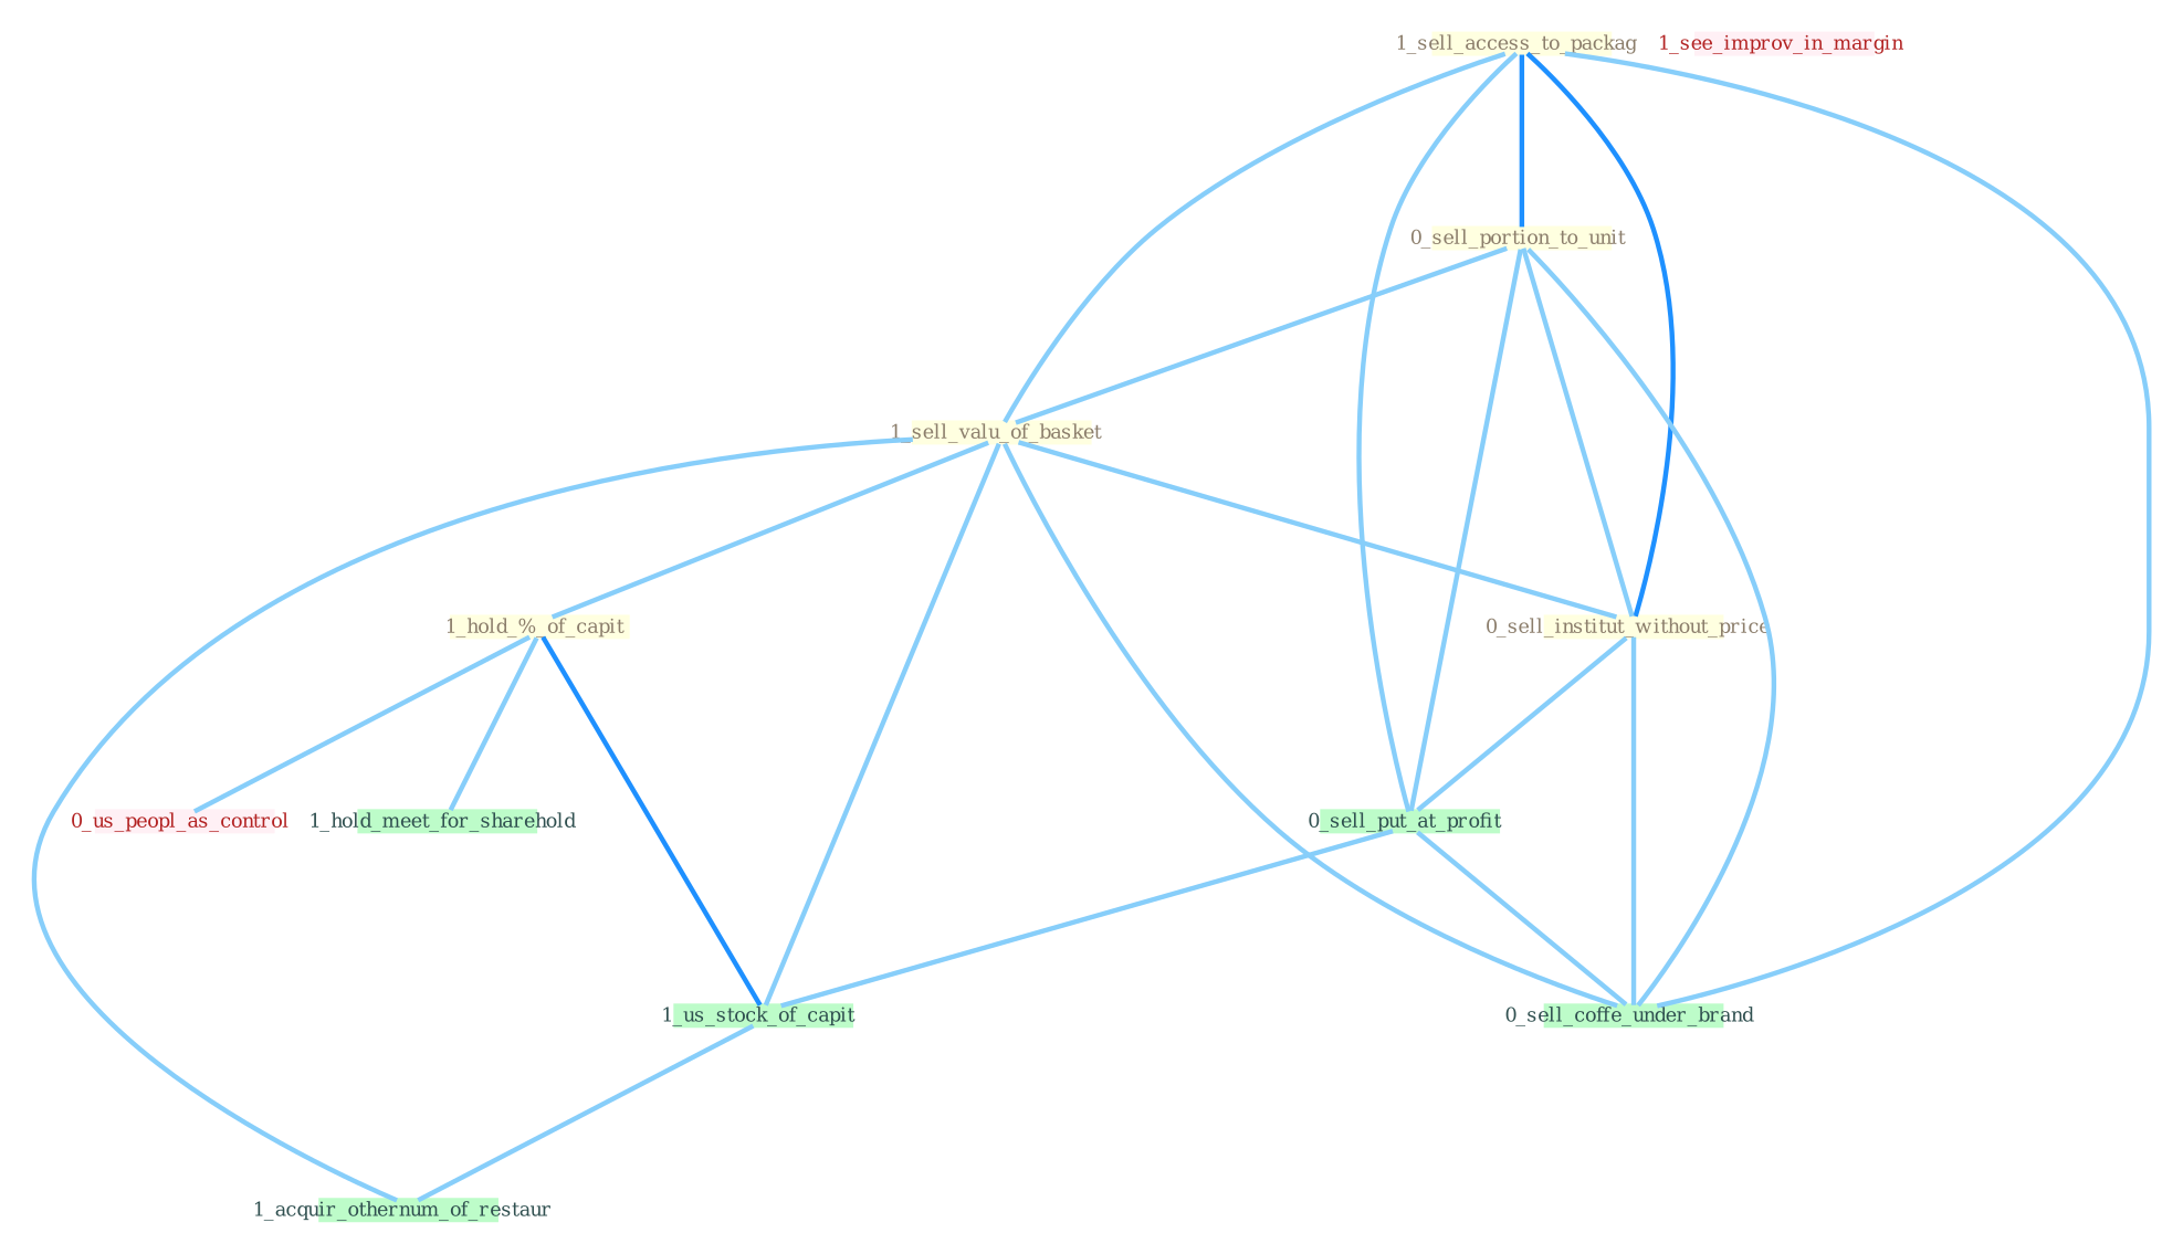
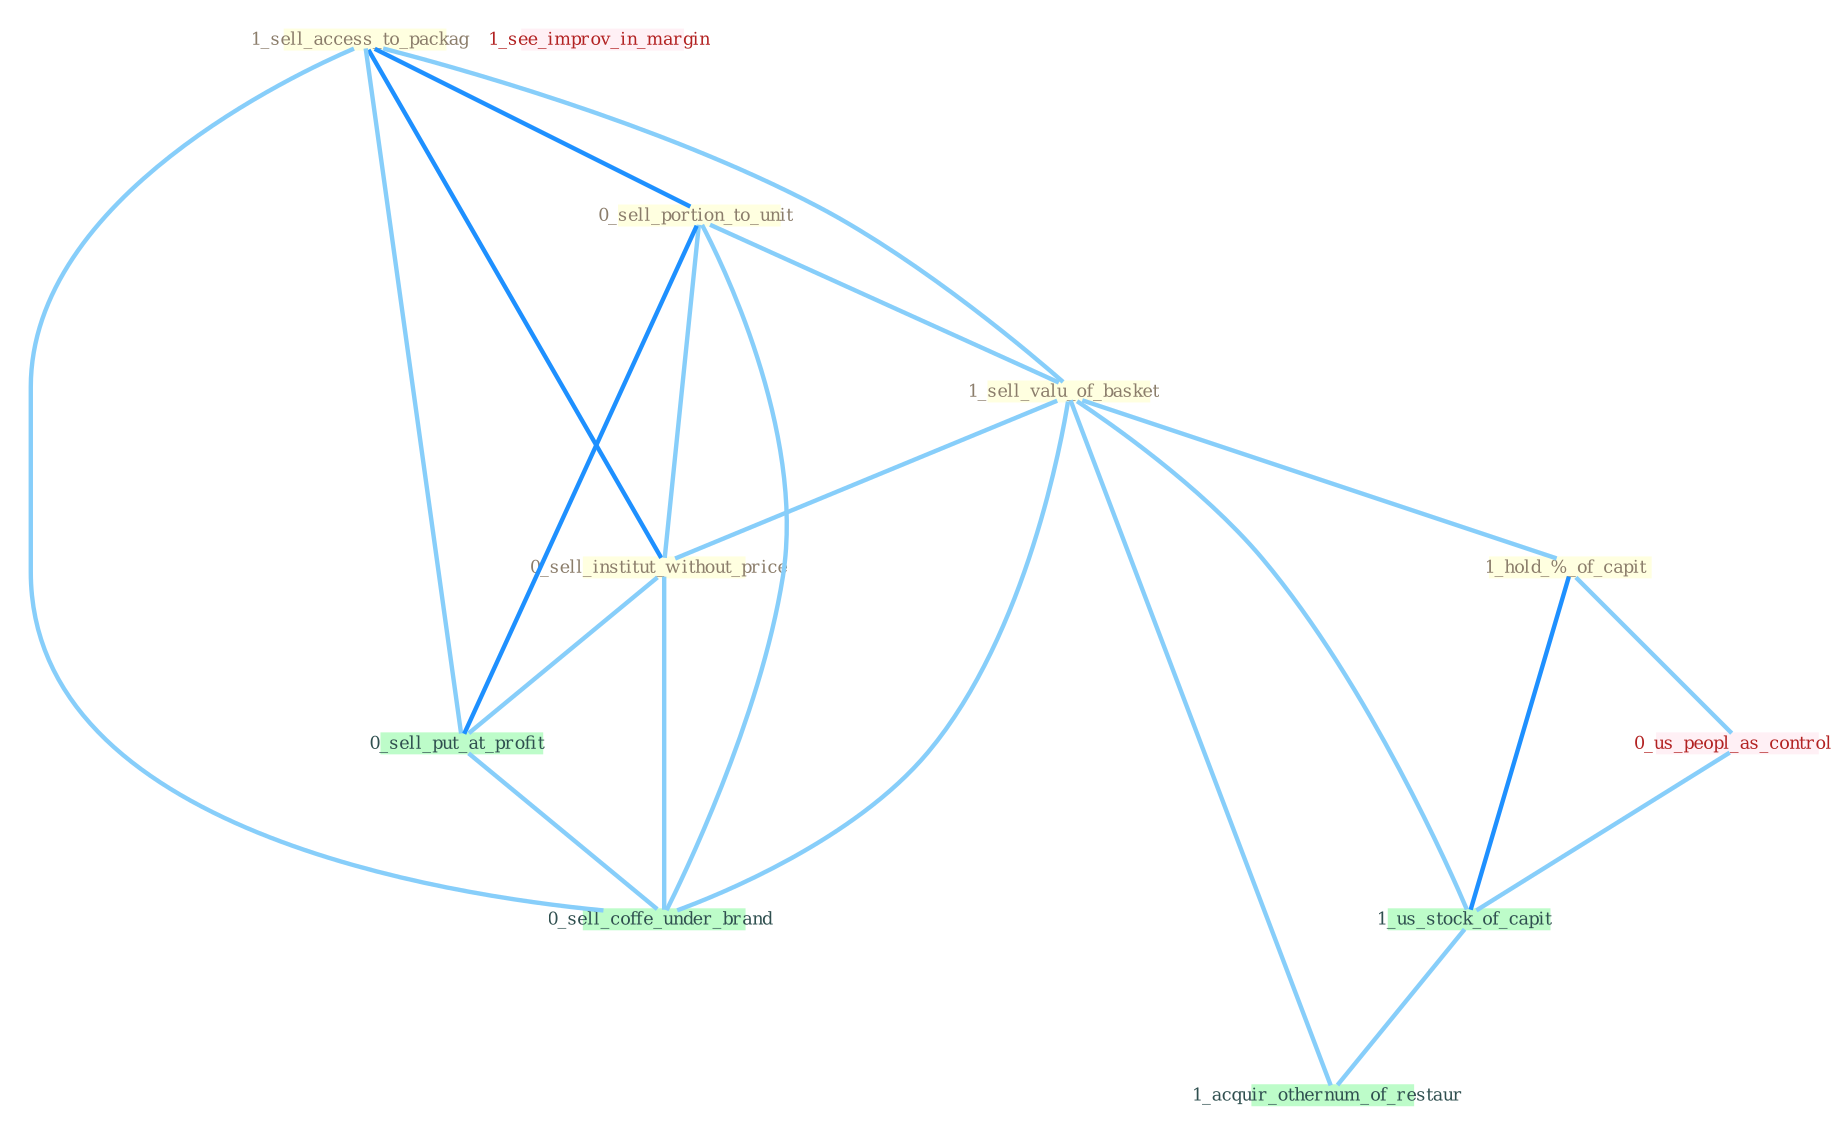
  graph {
    node [color="#ffffe0" fixedsize=true fontcolor="#8b7d6b" fontsize=4 shape=polygon style=filled]
    edge [color="#87cefa" w=1]
    "1_sell_access_to_packag " [height=.06 width=.5]
    "0_sell_portion_to_unit " [height=.06 width=.5]
    "1_sell_valu_of_basket " [height=.06 width=.5]
    "0_sell_institut_without_price " [height=.06 width=.5]
    "1_hold_%_of_capit " [height=.06 width=.5]
    "0_us_peopl_as_control " [color="#fff0f5" fontcolor="#b22222" height=.06 width=.5]
    "1_see_improv_in_margin " [color="#fff0f5" fontcolor="#b22222" height=.06 width=.5]
    "0_sell_put_at_profit " [color="#BDFCC9" fontcolor="#2f4f4f" height=.06 width=.5]
    "0_sell_coffe_under_brand " [color="#BDFCC9" fontcolor="#2f4f4f" height=.06 width=.5]
    "1_us_stock_of_capit " [color="#BDFCC9" fontcolor="#2f4f4f" height=.06 width=.5]
    "1_acquir_othernum_of_restaur " [color="#BDFCC9" fontcolor="#2f4f4f" height=.06 width=.5]
-   "1_hold_meet_for_sharehold " [color="#BDFCC9" fontcolor="#2f4f4f" height=.06 width=.5]
    subgraph sub_1 {
      "1_sell_access_to_packag "
      "0_sell_portion_to_unit "
      "1_sell_valu_of_basket "
      "0_sell_institut_without_price "
      "1_hold_%_of_capit "
    }
    subgraph sub_2 {
      "0_us_peopl_as_control "
      "1_see_improv_in_margin "
    }
    "1_sell_access_to_packag " -- "0_sell_portion_to_unit " [color="#1e90ff" w=2]
    "1_sell_access_to_packag " -- "1_sell_valu_of_basket "
    "1_sell_access_to_packag " -- "0_sell_institut_without_price " [color="#1e90ff"]
    "1_sell_access_to_packag " -- "0_sell_put_at_profit "
    "1_sell_access_to_packag " -- "0_sell_coffe_under_brand "
    "0_sell_portion_to_unit " -- "1_sell_valu_of_basket "
    "0_sell_portion_to_unit " -- "0_sell_institut_without_price "
-   "0_sell_portion_to_unit " -- "0_sell_put_at_profit "
+   "0_sell_portion_to_unit " -- "0_sell_put_at_profit " [color="#1e90ff"]
    "0_sell_portion_to_unit " -- "0_sell_coffe_under_brand "
    "1_sell_valu_of_basket " -- "0_sell_institut_without_price "
    "1_sell_valu_of_basket " -- "1_hold_%_of_capit "
    "1_sell_valu_of_basket " -- "0_sell_coffe_under_brand "
    "1_sell_valu_of_basket " -- "1_us_stock_of_capit "
    "1_sell_valu_of_basket " -- "1_acquir_othernum_of_restaur "
    "0_sell_institut_without_price " -- "0_sell_put_at_profit "
    "0_sell_institut_without_price " -- "0_sell_coffe_under_brand "
    "1_hold_%_of_capit " -- "0_us_peopl_as_control "
    "1_hold_%_of_capit " -- "1_us_stock_of_capit " [color="#1e90ff" w=2]
-   "1_hold_%_of_capit " -- "1_hold_meet_for_sharehold "
-   "0_sell_put_at_profit " -- "1_us_stock_of_capit "
+   "0_us_peopl_as_control " -- "1_us_stock_of_capit "
    "0_sell_put_at_profit " -- "0_sell_coffe_under_brand "
    "1_us_stock_of_capit " -- "1_acquir_othernum_of_restaur "
  }
